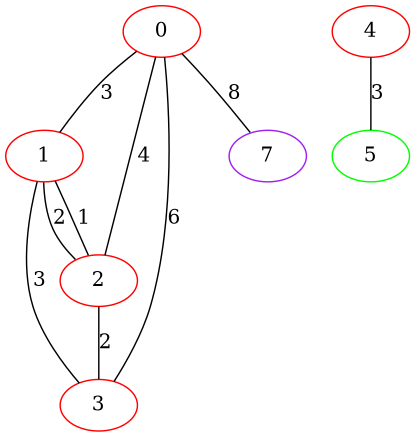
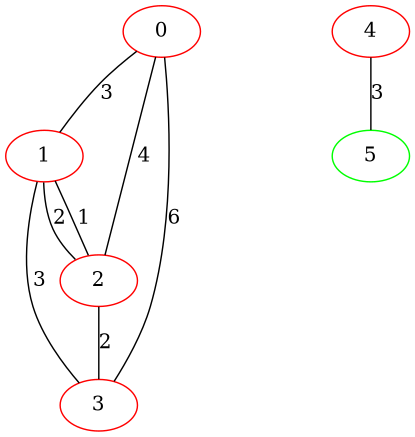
  graph {
    node [color=red weight=1]
    0
    1
    2
    3
-   7 [color=purple weight=4]
    5 [color=green weight=2]
    4
    0 -- 1 [label=3]
    0 -- 2 [label=4]
    0 -- 3 [label=6]
-   0 -- 7 [label=8]
    1 -- 2 [label=2]
    1 -- 2 [label=1]
    1 -- 3 [label=3]
    2 -- 3 [label=2]
    4 -- 5 [label=3]
  }
